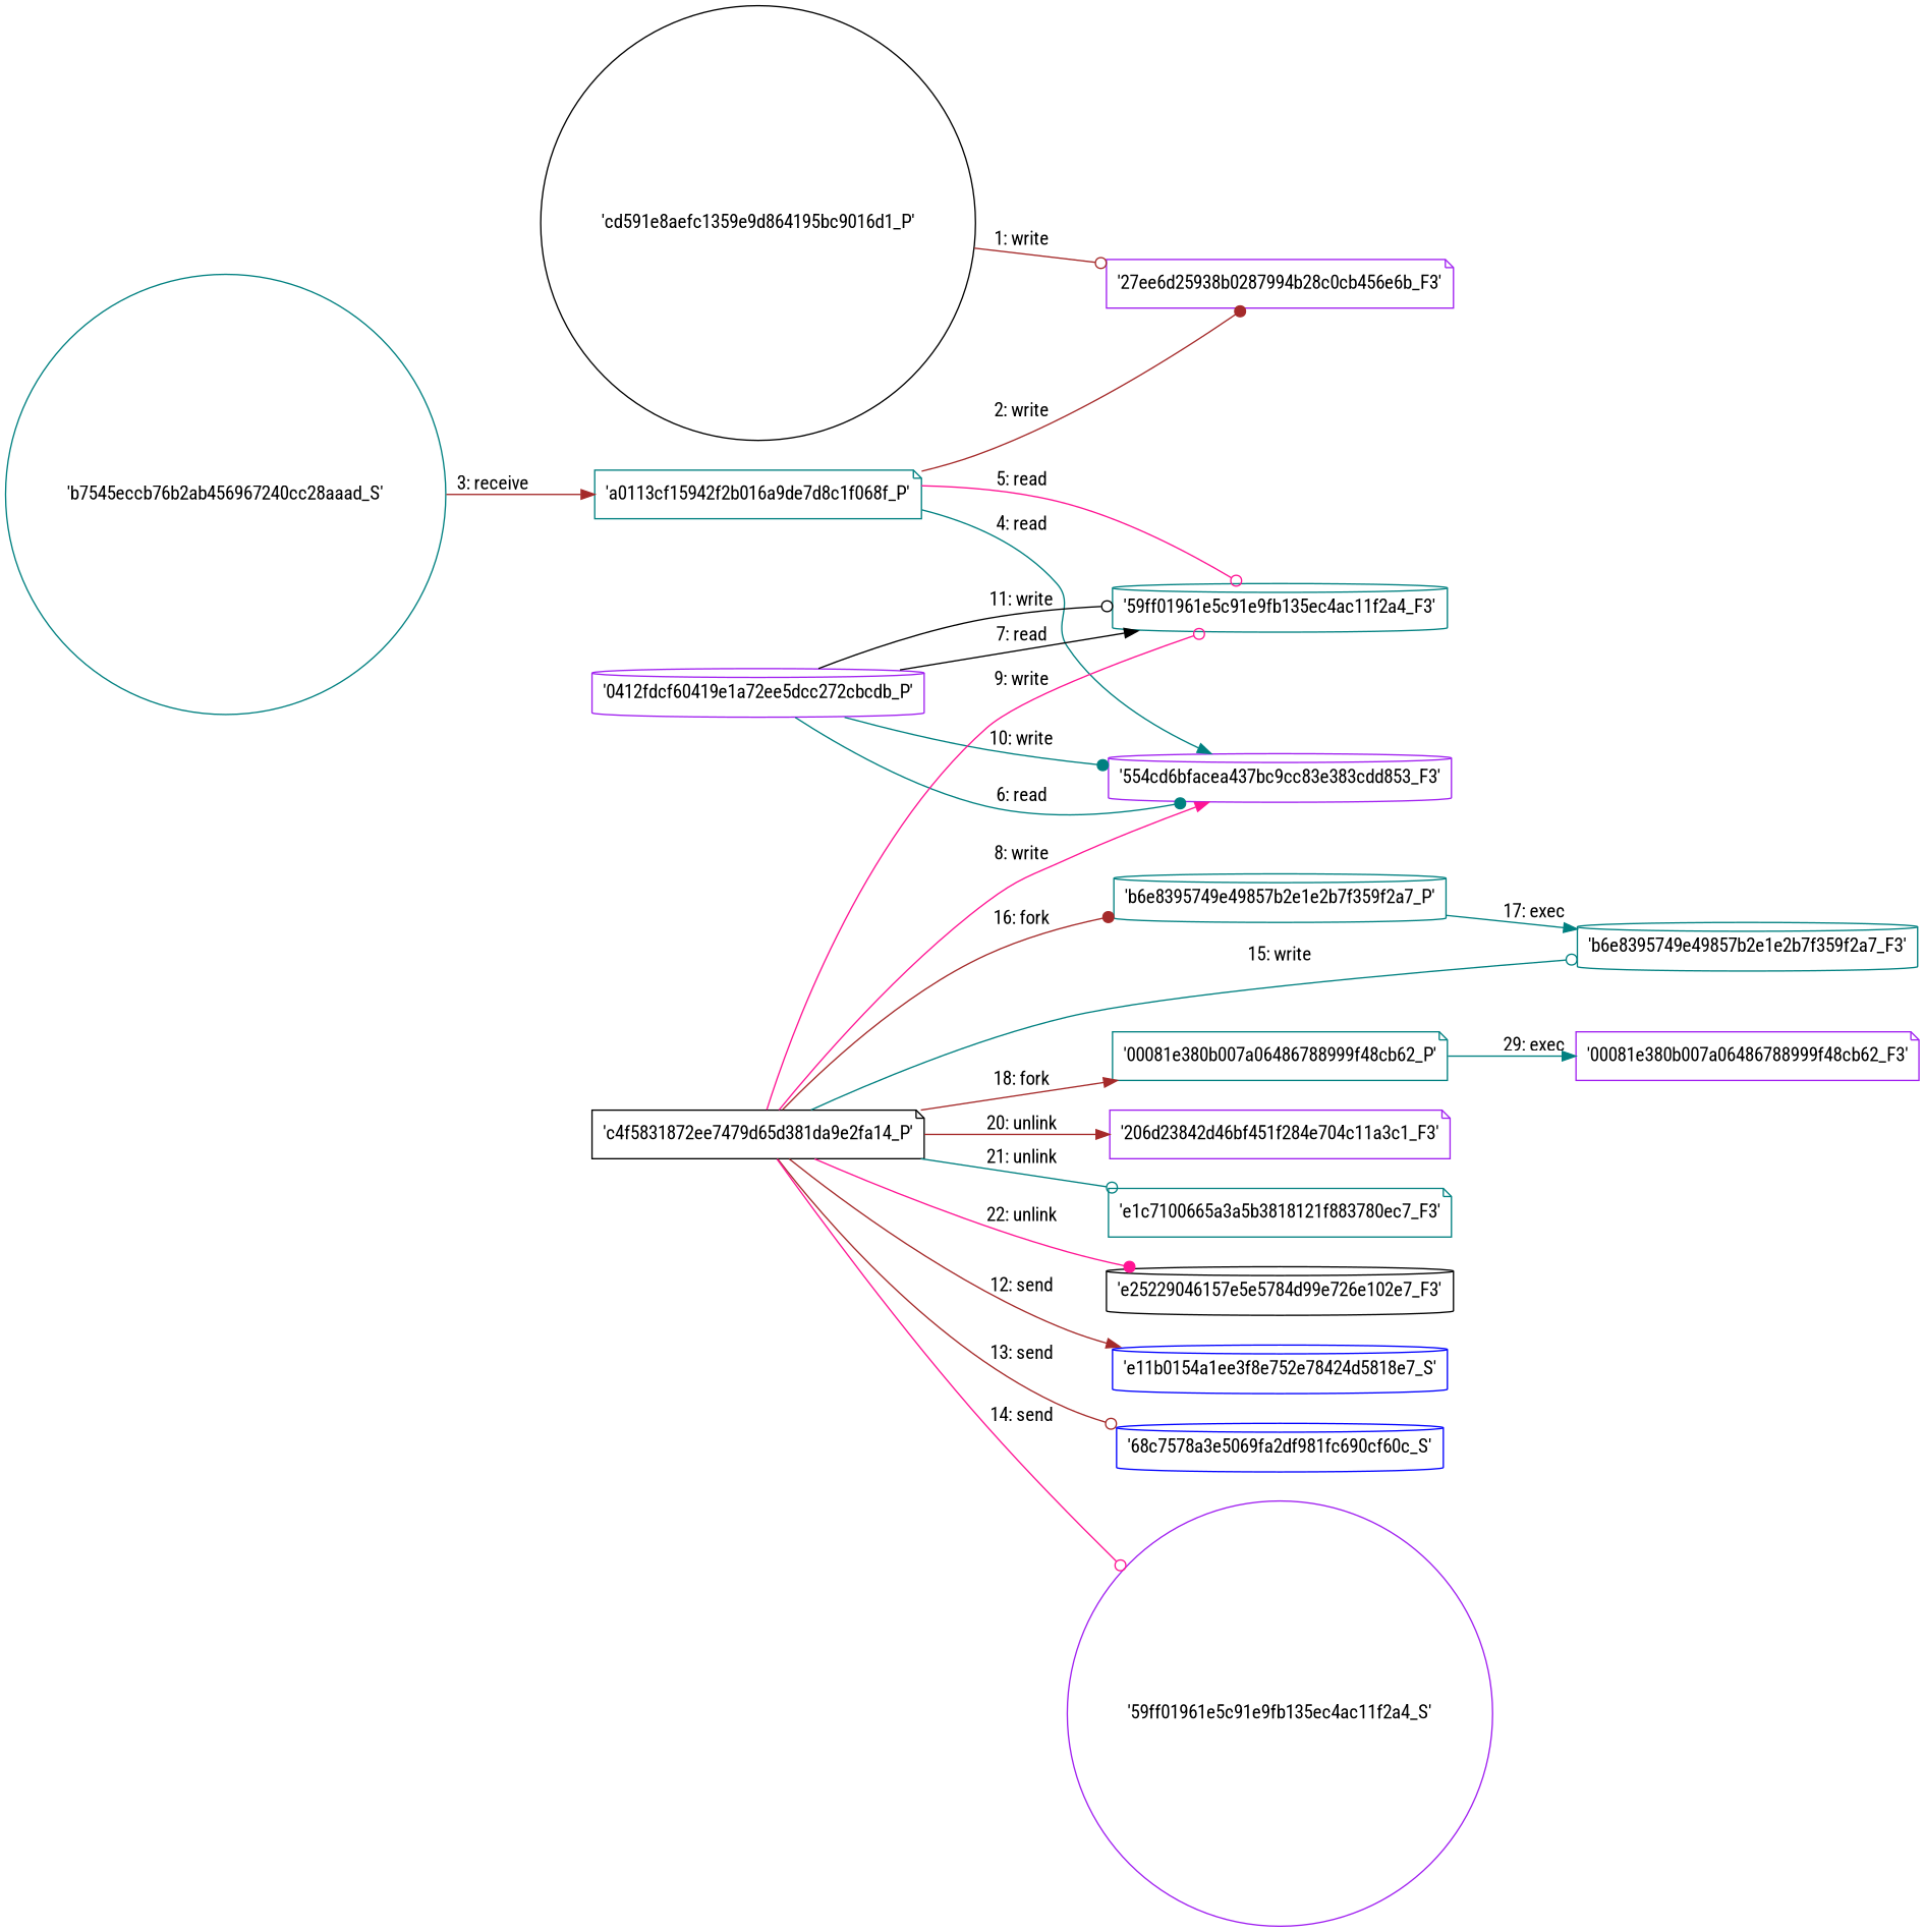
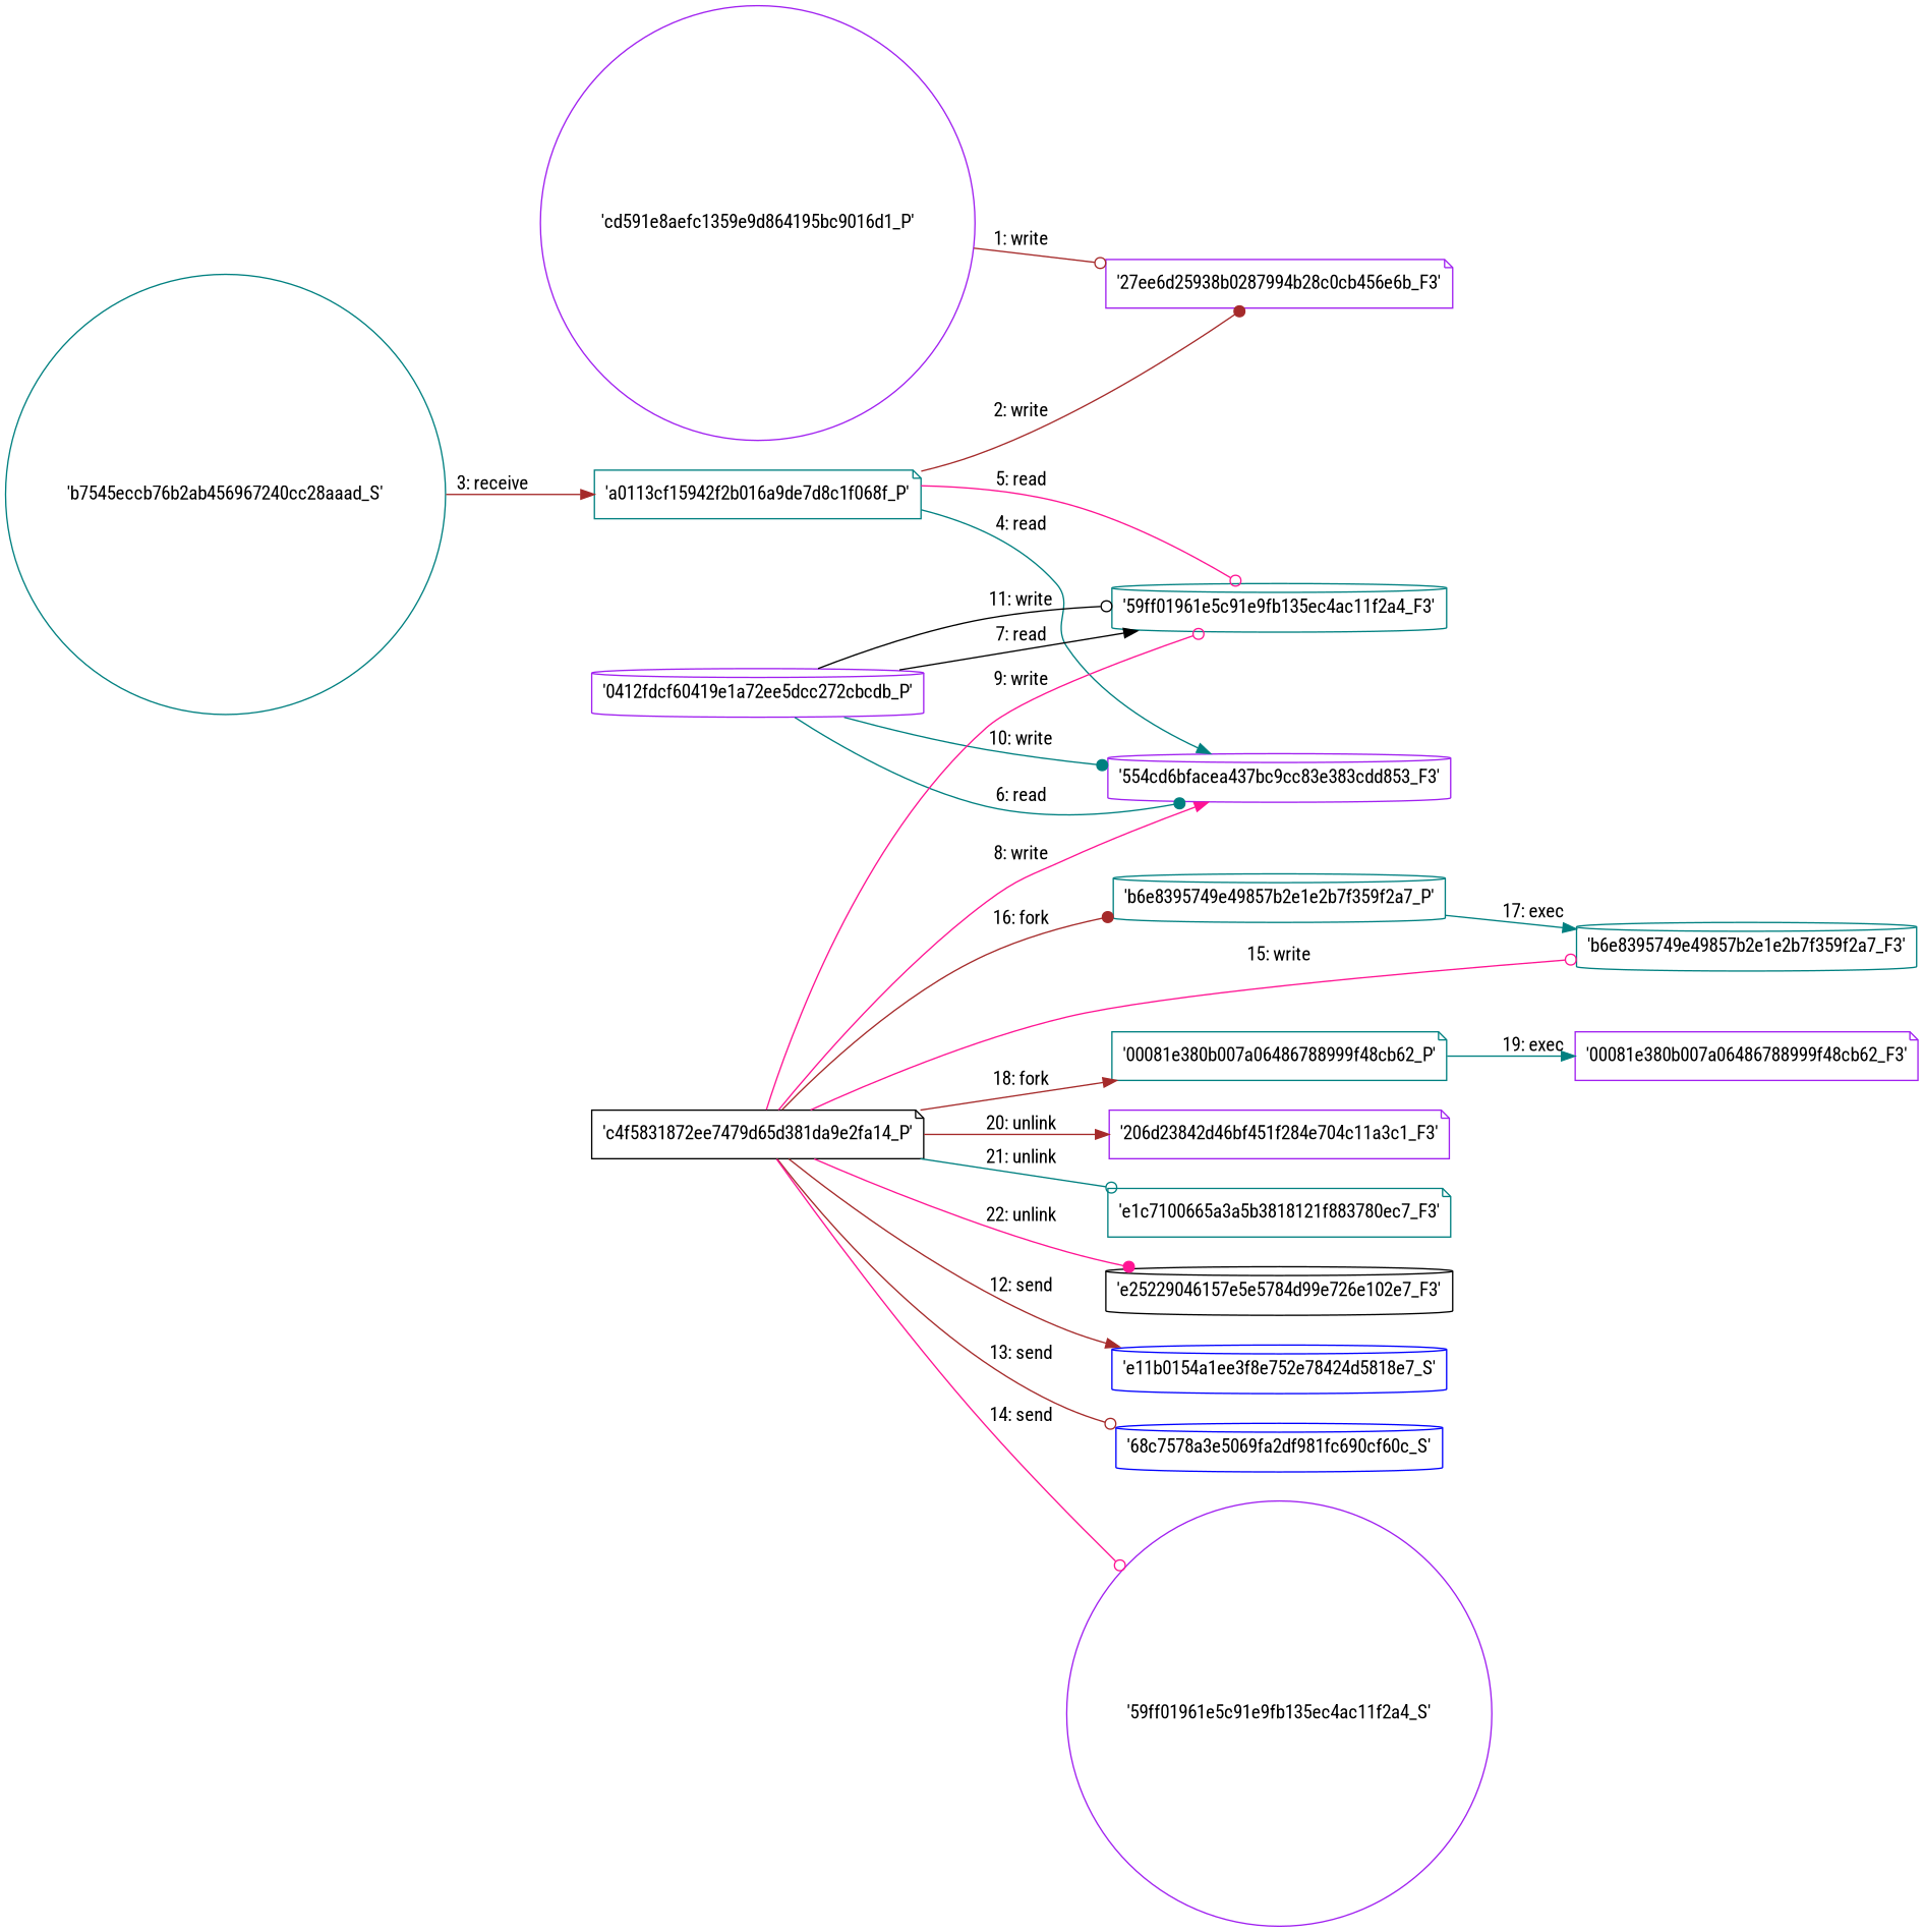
  digraph {
    engine=neato
    fixedsize=false
    fontname="Roboto Condensed"
    fontsize=10
    nodesep=0.3
    rankdir=LR
    ranksep=0
    splines=true
    node [color=purple fontname="Roboto Condensed" node_type=file shape=cylinder]
    edge [arrowhead=normal color=brown fontname="Roboto Condensed"]
    "'27ee6d25938b0287994b28c0cb456e6b_F3'" [shape=note]
-   "'cd591e8aefc1359e9d864195bc9016d1_P'" [color=black node_type=Process shape=circle]
+   "'cd591e8aefc1359e9d864195bc9016d1_P'" [node_type=Process shape=circle]
    "'a0113cf15942f2b016a9de7d8c1f068f_P'" [color=teal node_type=Process shape=note]
    "'554cd6bfacea437bc9cc83e383cdd853_F3'"
    "'59ff01961e5c91e9fb135ec4ac11f2a4_F3'" [color=teal]
    "'b7545eccb76b2ab456967240cc28aaad_S'" [color=teal node_type=Socket shape=circle]
    "'0412fdcf60419e1a72ee5dcc272cbcdb_P'" [node_type=Process]
    "'c4f5831872ee7479d65d381da9e2fa14_P'" [color=black node_type=Process shape=note]
    "'e11b0154a1ee3f8e752e78424d5818e7_S'" [color=blue node_type=Socket]
    "'68c7578a3e5069fa2df981fc690cf60c_S'" [color=blue node_type=Socket]
    "'59ff01961e5c91e9fb135ec4ac11f2a4_S'" [node_type=Socket shape=circle]
    "'b6e8395749e49857b2e1e2b7f359f2a7_F3'" [color=teal node_type=File]
    "'b6e8395749e49857b2e1e2b7f359f2a7_P'" [color=teal node_type=Process]
    "'00081e380b007a06486788999f48cb62_P'" [color=teal node_type=Process shape=note]
    "'206d23842d46bf451f284e704c11a3c1_F3'" [shape=note]
    "'e1c7100665a3a5b3818121f883780ec7_F3'" [color=teal shape=note]
    "'e25229046157e5e5784d99e726e102e7_F3'" [color=black]
    "'00081e380b007a06486788999f48cb62_F3'" [node_type=File shape=note]
    "'cd591e8aefc1359e9d864195bc9016d1_P'" -> "'27ee6d25938b0287994b28c0cb456e6b_F3'" [arrowhead=odot label="1: write"]
    "'a0113cf15942f2b016a9de7d8c1f068f_P'" -> "'27ee6d25938b0287994b28c0cb456e6b_F3'" [arrowhead=dot label="2: write"]
    "'a0113cf15942f2b016a9de7d8c1f068f_P'" -> "'554cd6bfacea437bc9cc83e383cdd853_F3'" [color=teal label="4: read"]
    "'a0113cf15942f2b016a9de7d8c1f068f_P'" -> "'59ff01961e5c91e9fb135ec4ac11f2a4_F3'" [arrowhead=odot color=deeppink label="5: read"]
    "'b7545eccb76b2ab456967240cc28aaad_S'" -> "'a0113cf15942f2b016a9de7d8c1f068f_P'" [label="3: receive"]
    "'0412fdcf60419e1a72ee5dcc272cbcdb_P'" -> "'554cd6bfacea437bc9cc83e383cdd853_F3'" [arrowhead=dot color=teal label="6: read"]
    "'0412fdcf60419e1a72ee5dcc272cbcdb_P'" -> "'554cd6bfacea437bc9cc83e383cdd853_F3'" [arrowhead=dot color=teal label="10: write"]
    "'0412fdcf60419e1a72ee5dcc272cbcdb_P'" -> "'59ff01961e5c91e9fb135ec4ac11f2a4_F3'" [color=black label="7: read"]
    "'0412fdcf60419e1a72ee5dcc272cbcdb_P'" -> "'59ff01961e5c91e9fb135ec4ac11f2a4_F3'" [arrowhead=odot color=black label="11: write"]
    "'c4f5831872ee7479d65d381da9e2fa14_P'" -> "'554cd6bfacea437bc9cc83e383cdd853_F3'" [color=deeppink label="8: write"]
    "'c4f5831872ee7479d65d381da9e2fa14_P'" -> "'59ff01961e5c91e9fb135ec4ac11f2a4_F3'" [arrowhead=odot color=deeppink label="9: write"]
    "'c4f5831872ee7479d65d381da9e2fa14_P'" -> "'e11b0154a1ee3f8e752e78424d5818e7_S'" [label="12: send"]
    "'c4f5831872ee7479d65d381da9e2fa14_P'" -> "'68c7578a3e5069fa2df981fc690cf60c_S'" [arrowhead=odot label="13: send"]
    "'c4f5831872ee7479d65d381da9e2fa14_P'" -> "'59ff01961e5c91e9fb135ec4ac11f2a4_S'" [arrowhead=odot color=deeppink label="14: send"]
-   "'c4f5831872ee7479d65d381da9e2fa14_P'" -> "'b6e8395749e49857b2e1e2b7f359f2a7_F3'" [arrowhead=odot color=teal label="15: write"]
+   "'c4f5831872ee7479d65d381da9e2fa14_P'" -> "'b6e8395749e49857b2e1e2b7f359f2a7_F3'" [arrowhead=odot color=deeppink label="15: write"]
    "'c4f5831872ee7479d65d381da9e2fa14_P'" -> "'b6e8395749e49857b2e1e2b7f359f2a7_P'" [arrowhead=dot label="16: fork"]
    "'c4f5831872ee7479d65d381da9e2fa14_P'" -> "'00081e380b007a06486788999f48cb62_P'" [label="18: fork"]
    "'c4f5831872ee7479d65d381da9e2fa14_P'" -> "'206d23842d46bf451f284e704c11a3c1_F3'" [label="20: unlink"]
    "'c4f5831872ee7479d65d381da9e2fa14_P'" -> "'e1c7100665a3a5b3818121f883780ec7_F3'" [arrowhead=odot color=teal label="21: unlink"]
    "'c4f5831872ee7479d65d381da9e2fa14_P'" -> "'e25229046157e5e5784d99e726e102e7_F3'" [arrowhead=dot color=deeppink label="22: unlink"]
    "'b6e8395749e49857b2e1e2b7f359f2a7_P'" -> "'b6e8395749e49857b2e1e2b7f359f2a7_F3'" [color=teal label="17: exec"]
-   "'00081e380b007a06486788999f48cb62_P'" -> "'00081e380b007a06486788999f48cb62_F3'" [color=teal label="29: exec"]
+   "'00081e380b007a06486788999f48cb62_P'" -> "'00081e380b007a06486788999f48cb62_F3'" [color=teal label="19: exec"]
  }
